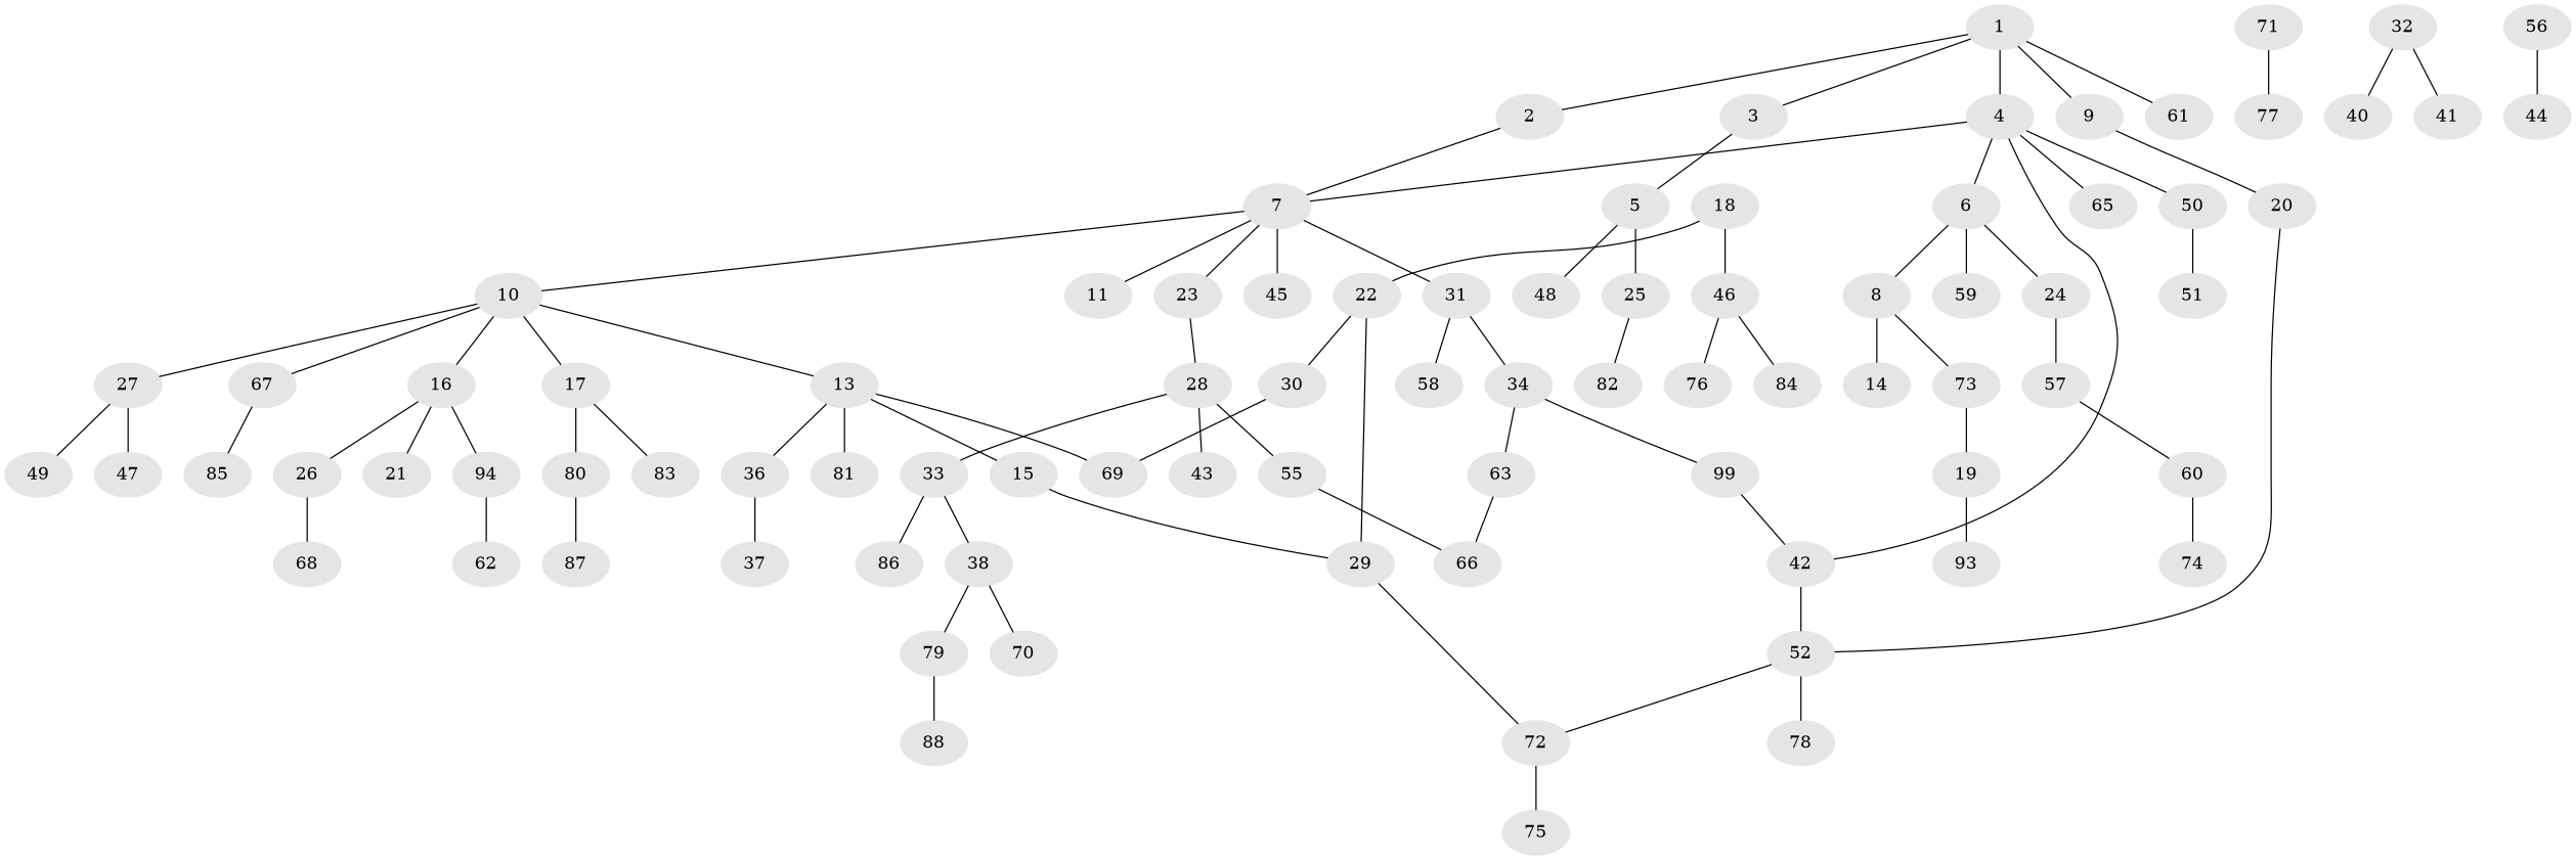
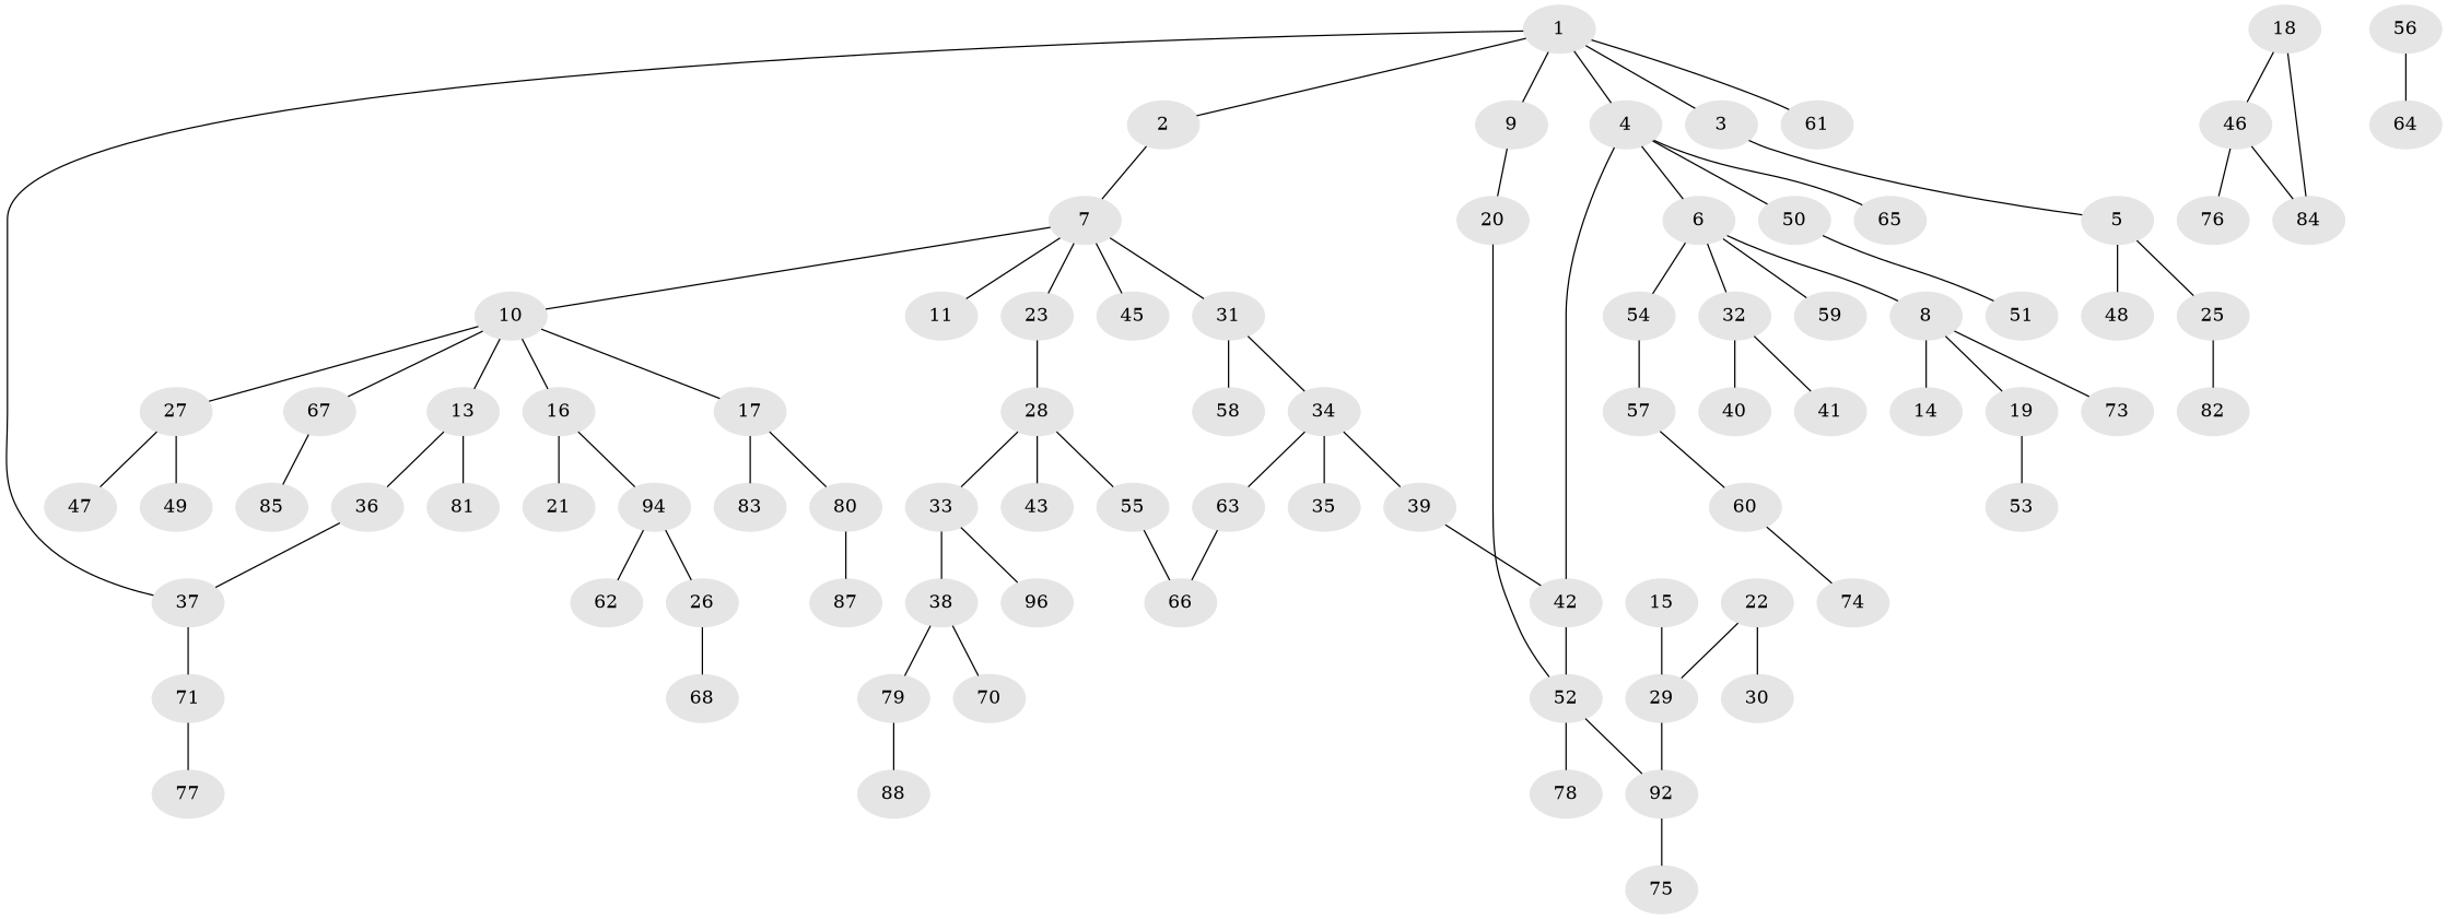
  graph {
    node [color=gray90 style=filled]
    1
    2
    3
    4
    9
    37
    61
    7
    5
    6
    42
    50
    65
    20
    71
    10
    11
    23
    31
    45
    25
    48
    8
-   24
+   24 [label=54]
    32
    59
    52
    51
    82
    14
    19
    73
    18
    22
    46
    57
    40
    41
    13
    16
    17
    27
    67
    28
    34
    58
-   53 [label=93]
+   53
    15
    36
-   69
    81
    21
    26
    n54 [label=94]
    80
    83
    47
    49
    85
    29
-   72
+   72 [label=92]
    68
    62
    87
    30
    76
    84
    78
    33
    43
    55
    60
    38
-   86
+   86 [label=96]
    66
    75
-   39 [label=99]
+   35
+   39
    63
    70
    79
    77
    88
    56
-   64 [label=44]
+   64
    74
    1 -- 2
    1 -- 3
    1 -- 4
    1 -- 9
+   1 -- 37
    1 -- 61
    2 -- 7
    3 -- 5
-   4 -- 7
    4 -- 6
    4 -- 42
    4 -- 50
    4 -- 65
    9 -- 20
+   37 -- 71
    7 -- 10
    7 -- 11
    7 -- 23
    7 -- 31
    7 -- 45
    5 -- 25
    5 -- 48
    6 -- 8
    6 -- 24
+   6 -- 32
    6 -- 59
    42 -- 52
    50 -- 51
    20 -- 52
    71 -- 77
    10 -- 13
    10 -- 16
    10 -- 17
    10 -- 27
    10 -- 67
    23 -- 28
    31 -- 34
    31 -- 58
    25 -- 82
    8 -- 14
-   73 -- 19
+   8 -- 19
    8 -- 73
    24 -- 57
    32 -- 40
    32 -- 41
    52 -- 72
    52 -- 78
    19 -- 53
-   18 -- 22
+   18 -- 84
    18 -- 46
    22 -- 29
    22 -- 30
    46 -- 76
    46 -- 84
    57 -- 60
-   13 -- 15
    13 -- 36
-   13 -- 69
    13 -- 81
    16 -- 21
-   16 -- 26
+   n54 -- 26
    16 -- n54
    17 -- 80
    17 -- 83
    27 -- 47
    27 -- 49
    67 -- 85
    28 -- 33
    28 -- 43
    28 -- 55
+   34 -- 35
    34 -- 39
    34 -- 63
    15 -- 29
    36 -- 37
    26 -- 68
    n54 -- 62
    80 -- 87
    29 -- 72
    72 -- 75
-   30 -- 69
    33 -- 38
    33 -- 86
    55 -- 66
    60 -- 74
    38 -- 70
    38 -- 79
    39 -- 42
    63 -- 66
    79 -- 88
    56 -- 64
  }
